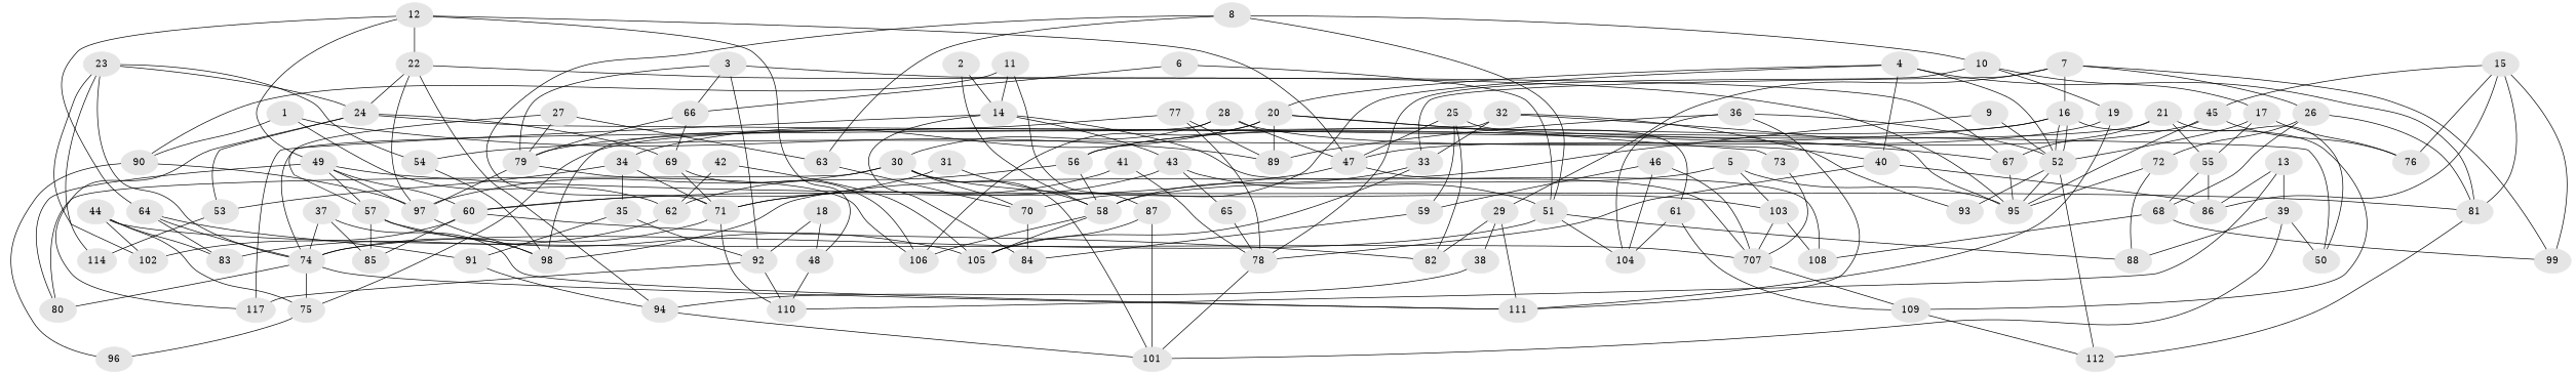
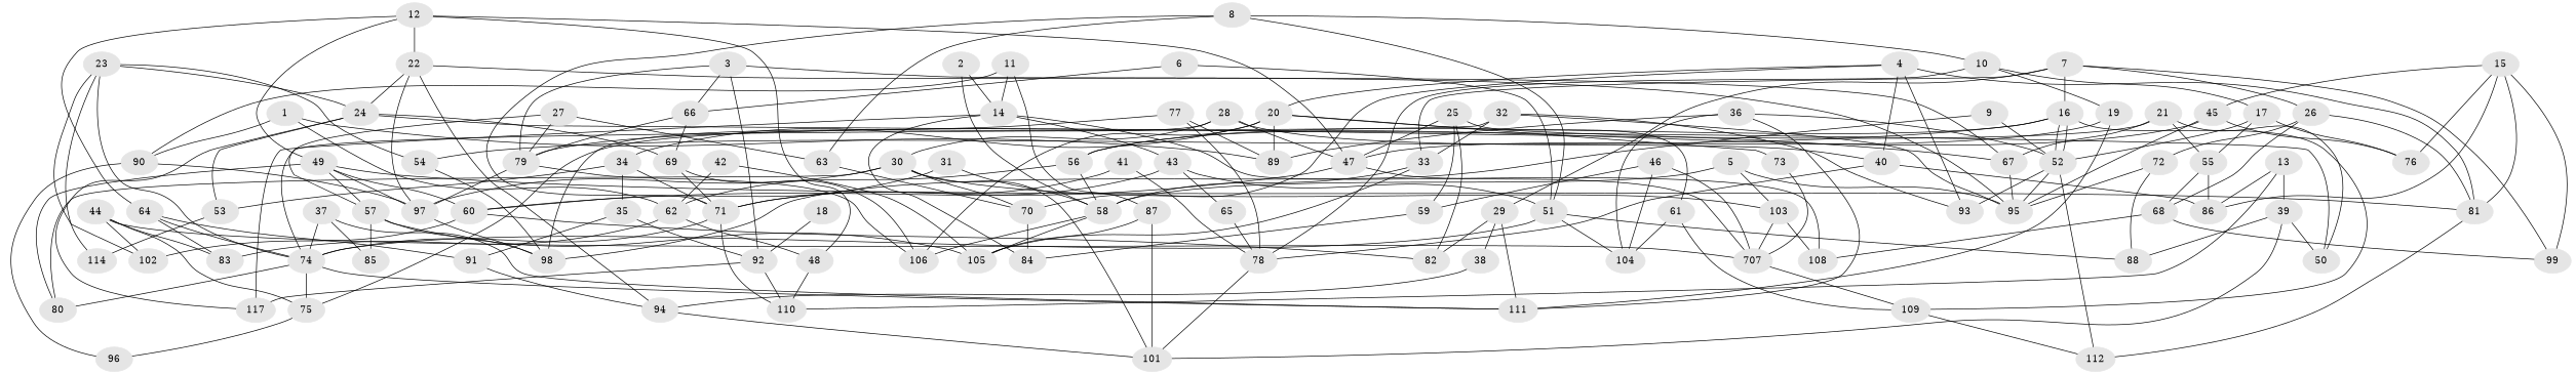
  graph {
    node [color=gray90 style=filled]
    1
    62
    89
    90
    83
    97
    96
    2
    14
    58
    43
    84
    108
    n14 [label=117]
    106
    105
    3
    66
    67
    79
    92
    69
    95
    110
    4
    20
    40
    70
    81
    93
    34
    73
    78
    86
    112
    5
    103
    n38 [label=707]
    6
    51
    74
    104
    88
    7
    16
    26
    29
    33
    99
    52
    54
    56
    109
    68
    72
    111
    82
    38
    8
    10
    63
    71
    17
    19
    9
    98
    76
    55
    47
    101
    11
    87
    12
    22
    48
    49
    64
    24
    94
    60
    57
    80
    91
    13
    39
    50
    65
    15
    45
    18
    53
    35
    21
    75
    23
    102
    114
    25
    59
    61
    27
    85
    28
    30
    31
    32
    36
    37
    41
    42
    44
    46
    77
    1 -- 62
    1 -- 89
    1 -- 90
    62 -- 83
    90 -- 97
    90 -- 96
    97 -- 98
    2 -- 14
    2 -- 58
    14 -- 43
    14 -- 84
    14 -- 108
    14 -- n14
    58 -- 106
    58 -- 105
    43 -- 51
    43 -- 71
    43 -- 65
    3 -- 66
    3 -- 67
    3 -- 79
    3 -- 92
    66 -- 79
    66 -- 69
    67 -- 95
    79 -- 97
    79 -- 106
    92 -- n14
    92 -- 110
    69 -- 106
    69 -- 71
    4 -- 20
    4 -- 40
    4 -- 70
    4 -- 81
-   4 -- 52
+   4 -- 93
    20 -- 89
    20 -- 106
    20 -- 67
    20 -- 34
    20 -- 73
    40 -- 78
    40 -- 86
    70 -- 84
    81 -- 112
    34 -- 71
    34 -- 53
    34 -- 35
    73 -- n38
    78 -- 101
    5 -- 58
    5 -- 95
    5 -- 103
    103 -- 108
    103 -- n38
    n38 -- 109
    6 -- 66
    6 -- 51
    51 -- 74
    51 -- 104
    51 -- 88
    74 -- 111
    74 -- 80
    74 -- 75
    7 -- 16
    7 -- 26
    7 -- 29
    7 -- 33
    7 -- 99
    16 -- 52
    16 -- 52
    16 -- 54
    16 -- 56
    16 -- 109
    26 -- 81
    26 -- 68
    26 -- 72
    29 -- 111
    29 -- 82
    29 -- 38
    33 -- 58
    33 -- 105
    52 -- 95
    52 -- 93
    52 -- 112
    54 -- 98
    56 -- 62
    56 -- 58
    109 -- 112
    68 -- 108
    68 -- 99
    72 -- 95
    72 -- 88
    38 -- 94
    8 -- 51
    8 -- 10
    8 -- 63
    8 -- 71
    10 -- 78
    10 -- 17
    10 -- 19
    63 -- 70
    71 -- 110
    71 -- 74
    17 -- 52
    17 -- 76
    17 -- 55
    19 -- 111
    19 -- 47
    9 -- 52
    9 -- 98
    55 -- 86
    55 -- 68
    47 -- n38
    47 -- 60
    11 -- 90
    11 -- 14
    11 -- 87
    87 -- 105
    87 -- 101
    12 -- 47
    12 -- 22
    12 -- 48
    12 -- 49
    12 -- 64
    22 -- 97
    22 -- 95
    22 -- 24
    22 -- 94
    48 -- 110
    49 -- 97
    49 -- 81
    49 -- 60
    49 -- 57
    49 -- 80
    64 -- 83
    64 -- 74
    64 -- 91
    24 -- n14
    24 -- 69
    24 -- 50
    24 -- 53
    94 -- 101
    60 -- 82
    60 -- 102
-   60 -- 85
    57 -- 105
    57 -- 98
    57 -- 85
    91 -- 94
    13 -- 110
    13 -- 86
    13 -- 39
    39 -- 88
    39 -- 101
    39 -- 50
    65 -- 78
    15 -- 81
    15 -- 86
    15 -- 99
    15 -- 76
    15 -- 45
    45 -- 95
    45 -- 56
    45 -- 76
    18 -- 92
-   18 -- 48
+   62 -- 48
    53 -- 114
    35 -- 92
    35 -- 91
    21 -- 67
    21 -- 55
    21 -- 50
    21 -- 75
    75 -- 96
    23 -- 74
    23 -- 54
    23 -- 24
    23 -- 102
    23 -- 114
    25 -- 82
    25 -- 47
    25 -- 59
    25 -- 61
    59 -- 84
    61 -- 104
    61 -- 109
    27 -- 79
    27 -- 63
    27 -- 57
    28 -- 40
    28 -- 98
    28 -- 47
    28 -- 30
    30 -- 97
    30 -- 70
    30 -- 103
    30 -- 101
    30 -- 80
    31 -- 58
    31 -- 60
    32 -- 95
    32 -- 93
    32 -- 74
    32 -- 33
    36 -- 89
    36 -- 104
    36 -- 52
    36 -- 111
    37 -- 74
    37 -- 111
    37 -- 85
    41 -- 78
    41 -- 71
    42 -- 62
    42 -- 105
    44 -- 83
    44 -- n38
    44 -- 75
    44 -- 102
    46 -- n38
    46 -- 104
    46 -- 59
    77 -- 89
    77 -- 79
    77 -- 78
  }
